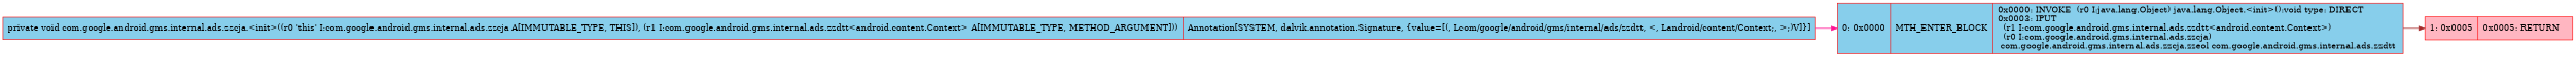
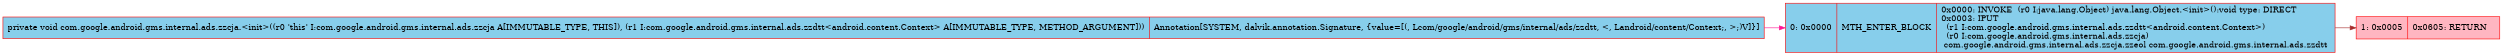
  digraph {
    rankdir=LR
    node [shape=record style=filled fillcolor=skyblue color=red]
    edge [style=solid]
    n1 [label="{0\:\ 0x0000|MTH_ENTER_BLOCK\l|0x0000: INVOKE  (r0 I:java.lang.Object) java.lang.Object.\<init\>():void type: DIRECT \l0x0003: IPUT  \l  (r1 I:com.google.android.gms.internal.ads.zzdtt\<android.content.Context\>)\l  (r0 I:com.google.android.gms.internal.ads.zzcja)\l com.google.android.gms.internal.ads.zzcja.zzeol com.google.android.gms.internal.ads.zzdtt \l}"]
-   n2 [label="{1\:\ 0x0005|0x0005: RETURN   \l}" fillcolor=lightpink]
+   n2 [label="{1\:\ 0x0005|0x0605: RETURN   \l}" fillcolor=lightpink]
    n3 [label="{private void com.google.android.gms.internal.ads.zzcja.\<init\>((r0 'this' I:com.google.android.gms.internal.ads.zzcja A[IMMUTABLE_TYPE, THIS]), (r1 I:com.google.android.gms.internal.ads.zzdtt\<android.content.Context\> A[IMMUTABLE_TYPE, METHOD_ARGUMENT]))  | Annotation[SYSTEM, dalvik.annotation.Signature, \{value=[(, Lcom\/google\/android\/gms\/internal\/ads\/zzdtt, \<, Landroid\/content\/Context;, \>;)V]\}]\l}"]
    n1 -> n2 [color=brown]
    n3 -> n1 [color=deeppink]
  }
